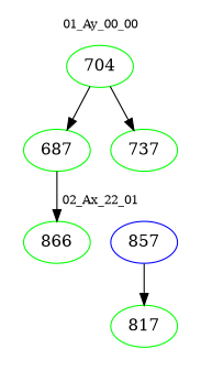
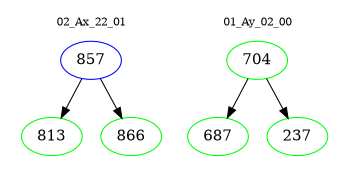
  digraph {
    node [color=green]
    edge [color=black]
    n1 [color=blue label=857]
-   n2 [label=817]
+   n2 [label=813]
    n3 [label=866]
    n4 [label=704]
    n5 [label=687]
-   n6 [label=737]
+   n6 [label=237]
    subgraph cluster_1 {
      color=white
      fontsize=10
      label="02_Ax_22_01"
      n1
      n2
      n3
    }
    subgraph cluster_2 {
      color=white
      fontsize=10
-     label="01_Ay_00_00"
+     label="01_Ay_02_00"
      n4
      n5
      n6
    }
    n1 -> n2
-   n5 -> n3
+   n1 -> n3
    n4 -> n5
    n4 -> n6
  }
